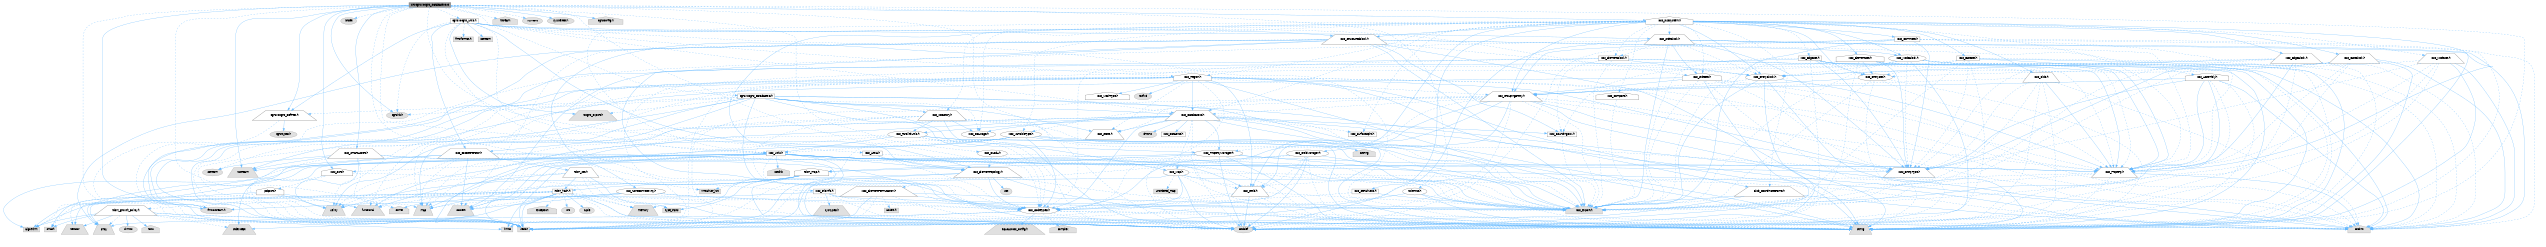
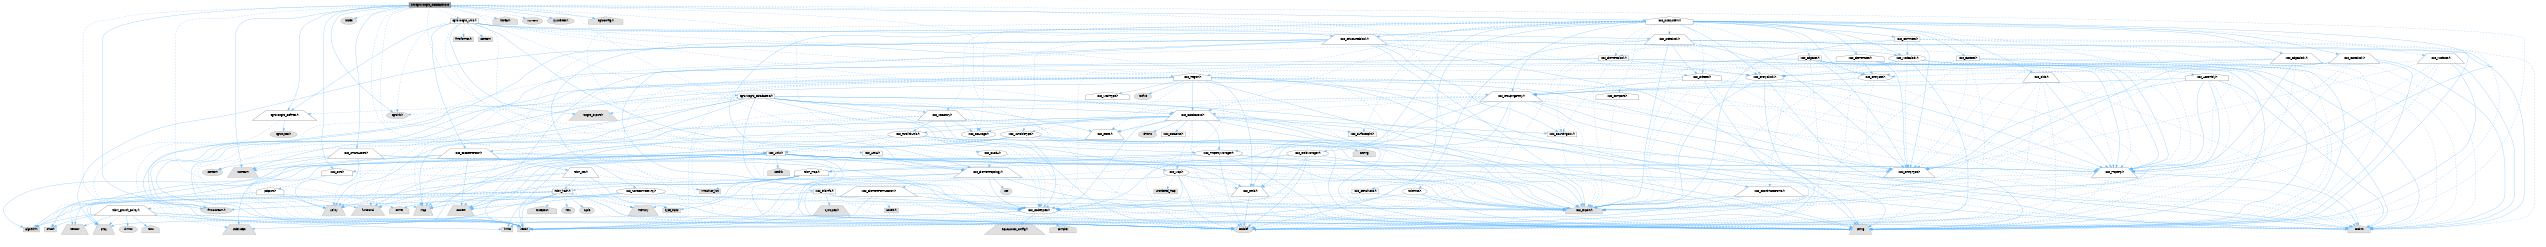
  digraph {
    node [color=grey40 fillcolor=white fontname=Helvetica fontsize=10 shape=trapezium style=filled]
    edge [color=steelblue1 fontname=Helvetica fontsize=10 labelfontname=Helvetica labelfontsize=10 style=solid]
    n1 [color=gray40 fillcolor=grey60 fontcolor=black height=0.2 label="src/cgns/Iocgns_DatabaseIO.C" shape=box width=0.4]
    n2 [height=0.2 label="Ioss_CodeTypes.h" shape=ellipse width=0.4]
    n3 [color=grey60 fillcolor="#E0E0E0" height=0.2 label=cstddef shape=ellipse width=0.4]
    n4 [color=grey60 fillcolor="#E0E0E0" height=0.2 label=string width=0.4]
    n5 [color=grey60 fillcolor="#E0E0E0" height=0.2 label=vector shape=box width=0.4]
    n6 [height=0.2 label="Ioss_Sort.h" shape=house width=0.4]
    n7 [height=0.2 label="Ioss_Utils.h" shape=box width=0.4]
    n8 [color=grey60 fillcolor="#E0E0E0" height=0.2 label=iostream width=0.4]
    n9 [color=grey60 fillcolor="#E0E0E0" height=0.2 label=bitset shape=ellipse width=0.4]
    n10 [height=0.2 label="cgns/Iocgns_DatabaseIO.h" shape=box width=0.4]
    n11 [height=0.2 label="cgns/Iocgns_Defines.h" width=0.4]
    n12 [color=grey60 fillcolor="#E0E0E0" height=0.2 label="cgnslib.h" shape=ellipse width=0.4]
    n13 [height=0.2 label="cgns/Iocgns_Utils.h" shape=box width=0.4]
    n14 [color=grey60 fillcolor="#E0E0E0" height=0.2 label="fmt/ostream.h" shape=ellipse width=0.4]
    n15 [color=grey60 fillcolor="#E0E0E0" height=0.2 label=ctime shape=house width=0.4]
    n16 [color=grey60 fillcolor="#E0E0E0" height=0.2 label=fstream shape=house width=0.4]
    n17 [color=grey60 fillcolor="#E0E0E0" height=0.2 label=numeric shape=ellipse width=0.4]
    n18 [color=grey60 fillcolor="#E0E0E0" height=0.2 label="sys/select.h" shape=ellipse width=0.4]
    n19 [height=0.2 label="tokenize.h" shape=ellipse width=0.4]
    n20 [color=grey60 fillcolor="#E0E0E0" height=0.2 label="cgnsconfig.h" shape=house width=0.4]
    n21 [height=0.2 label="Ioss_FileInfo.h" shape=box width=0.4]
    n22 [height=0.2 label="Ioss_Hex8.h" shape=box width=0.4]
    n23 [height=0.2 label="Ioss_Quad4.h" shape=ellipse width=0.4]
    n24 [height=0.2 label="Ioss_SmartAssert.h" width=0.4]
    n25 [height=0.2 label="Ioss_SubSystem.h" shape=house width=0.4]
    n26 [color=grey60 fillcolor="#E0E0E0" height=0.2 label=array width=0.4]
    n27 [color=grey60 fillcolor="#E0E0E0" height=0.2 label=cstdint shape=house width=0.4]
    n28 [color=grey60 fillcolor="#E0E0E0" height=0.2 label="SEACASIoss_config.h" width=0.4]
    n29 [color=grey60 fillcolor="#E0E0E0" height=0.2 label=complex shape=house width=0.4]
    n30 [height=0.2 label="pdqsort.h" shape=house width=0.4]
    n31 [color=grey60 fillcolor="#E0E0E0" height=0.2 label=algorithm shape=box width=0.4]
    n32 [color=grey60 fillcolor="#E0E0E0" height=0.2 label="ioss_export.h" shape=house width=0.4]
    n33 [height=0.2 label="Ioss_ElementTopology.h" width=0.4]
    n34 [height=0.2 label="Ioss_EntityType.h" width=0.4]
    n35 [height=0.2 label="Ioss_Field.h" width=0.4]
    n36 [height=0.2 label="Ioss_Property.h" width=0.4]
    n37 [color=grey60 fillcolor="#E0E0E0" height=0.2 label=cassert width=0.4]
    n38 [color=grey60 fillcolor="#E0E0E0" height=0.2 label=cmath shape=box width=0.4]
    n39 [color=grey60 fillcolor="#E0E0E0" height=0.2 label=cstdlib shape=house width=0.4]
    n40 [color=grey60 fillcolor="#E0E0E0" height=0.2 label=stdexcept width=0.4]
    n41 [color=grey60 fillcolor="#E0E0E0" height=0.2 label=map width=0.4]
    n42 [color=grey60 fillcolor="#E0E0E0" height=0.2 label="iocgns_export.h" width=0.4]
    n43 [height=0.2 label="Ioss_DBUsage.h" shape=ellipse width=0.4]
    n44 [height=0.2 label="Ioss_DatabaseIO.h" width=0.4]
    n45 [height=0.2 label="Ioss_Map.h" shape=ellipse width=0.4]
    n46 [height=0.2 label="Ioss_State.h" width=0.4]
    n47 [height=0.2 label="Ioss_FaceGenerator.h" width=0.4]
    n48 [height=0.2 label="Ioss_IOFactory.h" width=0.4]
    n49 [color=grey60 fillcolor="#E0E0E0" height=0.2 label="cgnstypes.h" shape=ellipse width=0.4]
    n50 [height=0.2 label="Ioss_Region.h" shape=house width=0.4]
    n51 [height=0.2 label="Ioss_SideBlock.h" width=0.4]
    n52 [height=0.2 label="Ioss_SideSet.h" shape=house width=0.4]
    n53 [height=0.2 label="Ioss_StructuredBlock.h" width=0.4]
    n54 [color=grey60 fillcolor="#E0E0E0" height=0.2 label="fmt/format.h" shape=box width=0.4]
    n55 [color=grey60 fillcolor="#E0E0E0" height=0.2 label=ostream shape=box width=0.4]
    n56 [color=grey60 fillcolor="#E0E0E0" height=0.2 label="sys/types.h" width=0.4]
    n57 [color=grey60 fillcolor="#E0E0E0" height=0.2 label=utility width=0.4]
    n58 [color=grey60 fillcolor="#E0E0E0" height=0.2 label=sstream shape=ellipse width=0.4]
    n59 [height=0.2 label="Ioss_SurfaceSplit.h" shape=box width=0.4]
-   n60 [height=0.2 label="Blob_CoordinateFrame.h" width=0.4]
+   n60 [height=0.2 label="Ioss_CoordinateFrame.h" width=0.4]
    n61 [height=0.2 label="Ioss_GroupingEntity.h" width=0.4]
    n62 [height=0.2 label="Ioss_VariableType.h" shape=ellipse width=0.4]
    n63 [height=0.2 label="Ioss_ElementBlock.h" shape=box width=0.4]
    n64 [height=0.2 label="Ioss_EntityBlock.h" shape=ellipse width=0.4]
    n65 [height=0.2 label="Ioss_NodeBlock.h" shape=ellipse width=0.4]
    n66 [height=0.2 label="Ioss_Assembly.h" shape=house width=0.4]
    n67 [height=0.2 label="Ioss_Blob.h" width=0.4]
    n68 [height=0.2 label="Ioss_CommSet.h" shape=box width=0.4]
    n69 [height=0.2 label="Ioss_Compare.h" shape=house width=0.4]
    n70 [height=0.2 label="Ioss_EdgeBlock.h" width=0.4]
    n71 [height=0.2 label="Ioss_EdgeSet.h" shape=box width=0.4]
    n72 [height=0.2 label="Ioss_EntitySet.h" shape=ellipse width=0.4]
    n73 [height=0.2 label="Ioss_ElementSet.h" shape=house width=0.4]
    n74 [height=0.2 label="Ioss_FaceBlock.h" width=0.4]
    n75 [height=0.2 label="Ioss_FaceSet.h" shape=box width=0.4]
    n76 [height=0.2 label="Ioss_NodeSet.h" width=0.4]
    n77 [height=0.2 label="Ioss_SerializeIO.h" shape=box width=0.4]
    n78 [color=grey60 fillcolor="#E0E0E0" height=0.2 label=functional width=0.4]
    n79 [color=grey60 fillcolor="#E0E0E0" height=0.2 label=iterator width=0.4]
    n80 [height=0.2 label="Ioss_ElementPermutation.h" width=0.4]
    n81 [color=grey60 fillcolor="#E0E0E0" height=0.2 label=set shape=ellipse width=0.4]
    n82 [color=grey60 fillcolor="#E0E0E0" height=0.2 label="assert.h" shape=box width=0.4]
    n83 [color=grey60 fillcolor="#E0E0E0" height=0.2 label=limits shape=box width=0.4]
    n84 [height=0.2 label="Ioss_BoundingBox.h" shape=box width=0.4]
    n85 [height=0.2 label="Ioss_DataSize.h" shape=box width=0.4]
    n86 [height=0.2 label="Ioss_ParallelUtils.h" shape=ellipse width=0.4]
    n87 [height=0.2 label="Ioss_PropertyManager.h" shape=ellipse width=0.4]
    n88 [color=grey60 fillcolor="#E0E0E0" height=0.2 label=chrono shape=ellipse width=0.4]
    n89 [color=grey60 fillcolor="#E0E0E0" height=0.2 label=unordered_map shape=box width=0.4]
    n90 [height=0.2 label="robin_set.h" width=0.4]
    n91 [height=0.2 label="robin_map.h" shape=house width=0.4]
    n92 [color=grey60 fillcolor="#E0E0E0" height=0.2 label=initializer_list shape=box width=0.4]
    n93 [color=grey60 fillcolor="#E0E0E0" height=0.2 label=memory width=0.4]
    n94 [color=grey60 fillcolor="#E0E0E0" height=0.2 label=type_traits shape=box width=0.4]
    n95 [height=0.2 label="robin_hash.h" shape=box width=0.4]
    n96 [color=grey60 fillcolor="#E0E0E0" height=0.2 label=exception shape=house width=0.4]
-   n97 [color=grey60 fillcolor="#E0E0E0" height=0.2 label=src shape=ellipse width=0.4]
+   n97 [color=grey60 fillcolor="#E0E0E0" height=0.2 label=new shape=ellipse width=0.4]
    n98 [color=grey60 fillcolor="#E0E0E0" height=0.2 label=tuple shape=ellipse width=0.4]
    n99 [height=0.2 label="robin_growth_policy.h" width=0.4]
    n100 [color=grey60 fillcolor="#E0E0E0" height=0.2 label=climits shape=ellipse width=0.4]
    n101 [color=grey60 fillcolor="#E0E0E0" height=0.2 label=ratio shape=house width=0.4]
    n102 [height=0.2 label="Ioss_MeshType.h" shape=house width=0.4]
    n103 [color=grey60 fillcolor="#E0E0E0" height=0.2 label=iosfwd shape=ellipse width=0.4]
    n104 [height=0.2 label="Ioss_ZoneConnectivity.h" shape=ellipse width=0.4]
    n105 [height=0.2 label="Ioss_FieldManager.h" shape=ellipse width=0.4]
    n106 [color=grey60 fillcolor="#E0E0E0" height=0.2 label=cstring shape=house width=0.4]
    n1 -> n2 [style=dashed]
    n1 -> n3 [style=dashed]
    n1 -> n4 [style=dashed]
    n1 -> n5 [style=dashed]
    n1 -> n6
    n1 -> n7 [style=dashed]
    n1 -> n8
    n1 -> n9 [style=dashed]
    n1 -> n10 [style=dashed]
    n1 -> n11
    n1 -> n12
    n1 -> n13 [style=dashed]
    n1 -> n14
    n1 -> n15 [style=dashed]
    n1 -> n16 [style=dashed]
    n1 -> n17 [style=dashed]
    n1 -> n18
    n1 -> n19 [style=dashed]
    n1 -> n20
    n1 -> n21 [style=dashed]
    n1 -> n22 [style=dashed]
    n1 -> n23 [style=dashed]
    n1 -> n24
    n1 -> n25
    n2 -> n3 [style=dashed]
    n2 -> n4 [style=dashed]
    n2 -> n5 [style=dashed]
    n2 -> n26
    n2 -> n27 [style=dashed]
    n2 -> n28
    n2 -> n29 [style=dashed]
    n6 -> n3 [style=dashed]
    n6 -> n5 [style=dashed]
    n6 -> n30 [style=dashed]
    n7 -> n2 [style=dashed]
    n7 -> n3
    n7 -> n4 [style=dashed]
    n7 -> n5
    n7 -> n6 [style=dashed]
    n7 -> n8
    n7 -> n27
    n7 -> n31
    n7 -> n32
    n7 -> n33
    n7 -> n34
    n7 -> n35
    n7 -> n36
    n7 -> n37
    n7 -> n38
    n7 -> n39
    n7 -> n40
    n10 -> n2
    n10 -> n3
    n10 -> n4
    n10 -> n8
    n10 -> n11 [style=dashed]
    n10 -> n12 [style=dashed]
    n10 -> n27
    n10 -> n41
    n10 -> n42 [style=dashed]
    n10 -> n43 [style=dashed]
    n10 -> n44
    n10 -> n45
    n10 -> n46
    n10 -> n47
    n10 -> n48
    n11 -> n5 [style=dashed]
    n11 -> n49
    n13 -> n2 [style=dashed]
    n13 -> n4 [style=dashed]
    n13 -> n7 [style=dashed]
    n13 -> n11
    n13 -> n12 [style=dashed]
    n13 -> n33
    n13 -> n42
    n13 -> n44 [style=dashed]
    n13 -> n47
    n13 -> n50 [style=dashed]
    n13 -> n51
    n13 -> n52 [style=dashed]
    n13 -> n53
    n13 -> n54 [style=dashed]
    n13 -> n55
    n19 -> n4
    n19 -> n5
    n19 -> n32
    n21 -> n2 [style=dashed]
    n21 -> n4 [style=dashed]
    n21 -> n15
    n21 -> n32
    n21 -> n56
    n22 -> n2 [style=dashed]
    n22 -> n32 [style=dashed]
    n22 -> n33
    n23 -> n2 [style=dashed]
    n23 -> n32 [style=dashed]
    n23 -> n33 [style=dashed]
    n24 -> n4
    n24 -> n5 [style=dashed]
    n24 -> n8
    n24 -> n32 [style=dashed]
    n24 -> n41 [style=dashed]
    n24 -> n57
    n24 -> n58
    n25 -> n7 [style=dashed]
    n25 -> n33
    n25 -> n35
    n25 -> n36
    n25 -> n43 [style=dashed]
    n25 -> n44 [style=dashed]
    n25 -> n48 [style=dashed]
    n25 -> n50 [style=dashed]
    n25 -> n51 [style=dashed]
    n25 -> n52 [style=dashed]
    n25 -> n53
    n25 -> n59 [style=dashed]
    n25 -> n60 [style=dashed]
    n25 -> n61
    n25 -> n62 [style=dashed]
    n25 -> n63 [style=dashed]
    n25 -> n64
    n25 -> n65
    n25 -> n66 [style=dashed]
    n25 -> n67
    n25 -> n68
    n25 -> n69 [style=dashed]
    n25 -> n70
    n25 -> n71 [style=dashed]
    n25 -> n72
    n25 -> n73
    n25 -> n74
    n25 -> n75
    n25 -> n76 [style=dashed]
    n25 -> n77
    n30 -> n3 [style=dashed]
    n30 -> n31
    n30 -> n57
    n30 -> n78
    n30 -> n79 [style=dashed]
    n33 -> n2
    n33 -> n4
    n33 -> n5
    n33 -> n32 [style=dashed]
    n33 -> n41
    n33 -> n80 [style=dashed]
    n33 -> n81
    n35 -> n2 [style=dashed]
    n35 -> n3
    n35 -> n4 [style=dashed]
    n35 -> n5 [style=dashed]
    n35 -> n32 [style=dashed]
    n36 -> n4 [style=dashed]
    n36 -> n5 [style=dashed]
    n36 -> n27
    n36 -> n32 [style=dashed]
    n44 -> n2
    n44 -> n3 [style=dashed]
    n44 -> n4
    n44 -> n5
    n44 -> n27
    n44 -> n32
    n44 -> n34 [style=dashed]
    n44 -> n41 [style=dashed]
    n44 -> n43
    n44 -> n45 [style=dashed]
    n44 -> n46
    n44 -> n57
    n44 -> n59 [style=dashed]
    n44 -> n84
    n44 -> n85
    n44 -> n86
    n44 -> n87
    n44 -> n88
    n45 -> n2
    n45 -> n3
    n45 -> n4 [style=dashed]
    n45 -> n5
    n45 -> n27 [style=dashed]
    n45 -> n32
    n45 -> n35 [style=dashed]
    n45 -> n89 [style=dashed]
    n47 -> n3
    n47 -> n26
    n47 -> n31
    n47 -> n32 [style=dashed]
    n47 -> n37
    n47 -> n41 [style=dashed]
    n47 -> n57 [style=dashed]
    n47 -> n90
    n48 -> n2 [style=dashed]
    n48 -> n4 [style=dashed]
    n48 -> n5 [style=dashed]
    n48 -> n32 [style=dashed]
    n48 -> n41 [style=dashed]
    n48 -> n43
    n48 -> n86
    n48 -> n87
    n50 -> n3 [style=dashed]
    n50 -> n4
    n50 -> n5
    n50 -> n14
    n50 -> n27 [style=dashed]
    n50 -> n32
    n50 -> n34
    n50 -> n35
    n50 -> n36 [style=dashed]
    n50 -> n41 [style=dashed]
    n50 -> n44
    n50 -> n46 [style=dashed]
    n50 -> n57 [style=dashed]
    n50 -> n58 [style=dashed]
    n50 -> n60
    n50 -> n61 [style=dashed]
    n50 -> n78 [style=dashed]
    n50 -> n102
    n50 -> n103
    n51 -> n3
    n51 -> n4
    n51 -> n5 [style=dashed]
    n51 -> n27
    n51 -> n32
    n51 -> n34
    n51 -> n36 [style=dashed]
    n51 -> n52
    n51 -> n63 [style=dashed]
    n51 -> n64 [style=dashed]
    n52 -> n3
    n52 -> n4 [style=dashed]
    n52 -> n5
    n52 -> n27 [style=dashed]
    n52 -> n32 [style=dashed]
    n52 -> n34 [style=dashed]
    n52 -> n36 [style=dashed]
    n52 -> n61
    n53 -> n2
    n53 -> n4
    n53 -> n14
    n53 -> n26
    n53 -> n32
    n53 -> n36 [style=dashed]
    n53 -> n37 [style=dashed]
    n53 -> n64 [style=dashed]
    n53 -> n65
    n53 -> n84
    n53 -> n104
    n60 -> n5
    n60 -> n27
    n60 -> n32
    n61 -> n2
    n61 -> n3 [style=dashed]
    n61 -> n4
    n61 -> n5 [style=dashed]
    n61 -> n27 [style=dashed]
    n61 -> n32 [style=dashed]
    n61 -> n34
    n61 -> n35
    n61 -> n36 [style=dashed]
    n61 -> n44 [style=dashed]
    n61 -> n46 [style=dashed]
    n61 -> n62 [style=dashed]
    n61 -> n87 [style=dashed]
    n61 -> n105
    n62 -> n2
    n62 -> n4
    n62 -> n5 [style=dashed]
    n62 -> n7 [style=dashed]
    n62 -> n32
    n62 -> n41
    n62 -> n78
    n62 -> n106
    n63 -> n2 [style=dashed]
    n63 -> n4
    n63 -> n32 [style=dashed]
    n63 -> n36 [style=dashed]
    n63 -> n37
    n63 -> n64
    n63 -> n84 [style=dashed]
    n64 -> n3
    n64 -> n4
    n64 -> n32
    n64 -> n36
    n64 -> n61 [style=dashed]
    n65 -> n3
    n65 -> n4 [style=dashed]
    n65 -> n27 [style=dashed]
    n65 -> n32 [style=dashed]
    n65 -> n34 [style=dashed]
    n65 -> n36
    n65 -> n64 [style=dashed]
    n65 -> n84 [style=dashed]
    n66 -> n3 [style=dashed]
    n66 -> n4 [style=dashed]
    n66 -> n27
    n66 -> n32
    n66 -> n34
    n66 -> n36
    n66 -> n61
    n67 -> n3 [style=dashed]
    n67 -> n4 [style=dashed]
    n67 -> n27 [style=dashed]
    n67 -> n32 [style=dashed]
    n67 -> n34 [style=dashed]
    n67 -> n36
    n67 -> n61 [style=dashed]
    n68 -> n3 [style=dashed]
    n68 -> n4 [style=dashed]
    n68 -> n27 [style=dashed]
    n68 -> n32
    n68 -> n34
    n68 -> n36 [style=dashed]
-   n68 -> n61
+   n68 -> n65
    n69 -> n32 [style=dashed]
    n70 -> n3 [style=dashed]
    n70 -> n4 [style=dashed]
    n70 -> n27 [style=dashed]
    n70 -> n32 [style=dashed]
    n70 -> n34 [style=dashed]
    n70 -> n36
    n70 -> n64
    n71 -> n3 [style=dashed]
    n71 -> n4
    n71 -> n5
    n71 -> n27
    n71 -> n32 [style=dashed]
    n71 -> n34
    n71 -> n36
    n71 -> n72 [style=dashed]
    n72 -> n3 [style=dashed]
    n72 -> n4 [style=dashed]
    n72 -> n32 [style=dashed]
    n72 -> n36 [style=dashed]
    n72 -> n61
    n73 -> n3 [style=dashed]
    n73 -> n4 [style=dashed]
    n73 -> n5 [style=dashed]
    n73 -> n27
    n73 -> n32 [style=dashed]
    n73 -> n34
    n73 -> n36 [style=dashed]
    n73 -> n72
    n74 -> n3 [style=dashed]
    n74 -> n4
    n74 -> n27
    n74 -> n32 [style=dashed]
    n74 -> n34
    n74 -> n36 [style=dashed]
    n74 -> n64 [style=dashed]
    n75 -> n3 [style=dashed]
    n75 -> n4
    n75 -> n5 [style=dashed]
    n75 -> n27 [style=dashed]
    n75 -> n32 [style=dashed]
    n75 -> n34 [style=dashed]
    n75 -> n36
    n75 -> n72 [style=dashed]
    n76 -> n3 [style=dashed]
    n76 -> n4
    n76 -> n27
    n76 -> n32 [style=dashed]
    n76 -> n34 [style=dashed]
    n76 -> n36 [style=dashed]
    n76 -> n72 [style=dashed]
    n77 -> n2 [style=dashed]
    n77 -> n32
    n80 -> n2
    n80 -> n4 [style=dashed]
    n80 -> n5 [style=dashed]
    n80 -> n32
    n80 -> n41 [style=dashed]
    n80 -> n82 [style=dashed]
    n80 -> n83
    n84 -> n32 [style=dashed]
    n86 -> n2 [style=dashed]
    n86 -> n3 [style=dashed]
    n86 -> n4
    n86 -> n5 [style=dashed]
    n86 -> n7
    n86 -> n32
    n86 -> n37 [style=dashed]
    n87 -> n2 [style=dashed]
    n87 -> n3
    n87 -> n4
    n87 -> n5
    n87 -> n32
    n87 -> n36
    n87 -> n91
    n90 -> n3
    n90 -> n57 [style=dashed]
    n90 -> n78
    n90 -> n92 [style=dashed]
    n90 -> n93 [style=dashed]
    n90 -> n94 [style=dashed]
    n90 -> n95
    n91 -> n3
    n91 -> n57
    n91 -> n78 [style=dashed]
    n91 -> n92 [style=dashed]
    n91 -> n93
    n91 -> n94
    n91 -> n95
    n95 -> n3 [style=dashed]
    n95 -> n5
    n95 -> n27
    n95 -> n31 [style=dashed]
    n95 -> n37 [style=dashed]
    n95 -> n38 [style=dashed]
    n95 -> n40
    n95 -> n57 [style=dashed]
    n95 -> n79
    n95 -> n83
    n95 -> n93 [style=dashed]
    n95 -> n94 [style=dashed]
    n95 -> n96 [style=dashed]
    n95 -> n97 [style=dashed]
    n95 -> n98
    n95 -> n99 [style=dashed]
    n99 -> n3
    n99 -> n26 [style=dashed]
    n99 -> n27 [style=dashed]
    n99 -> n31
    n99 -> n38
    n99 -> n40 [style=dashed]
    n99 -> n79
    n99 -> n83
    n99 -> n100
    n99 -> n101
    n104 -> n2 [style=dashed]
    n104 -> n4 [style=dashed]
    n104 -> n14
    n104 -> n26
    n104 -> n32
    n104 -> n37
    n105 -> n2
    n105 -> n3
    n105 -> n4 [style=dashed]
    n105 -> n5 [style=dashed]
    n105 -> n32
    n105 -> n35 [style=dashed]
    n105 -> n91
  }
